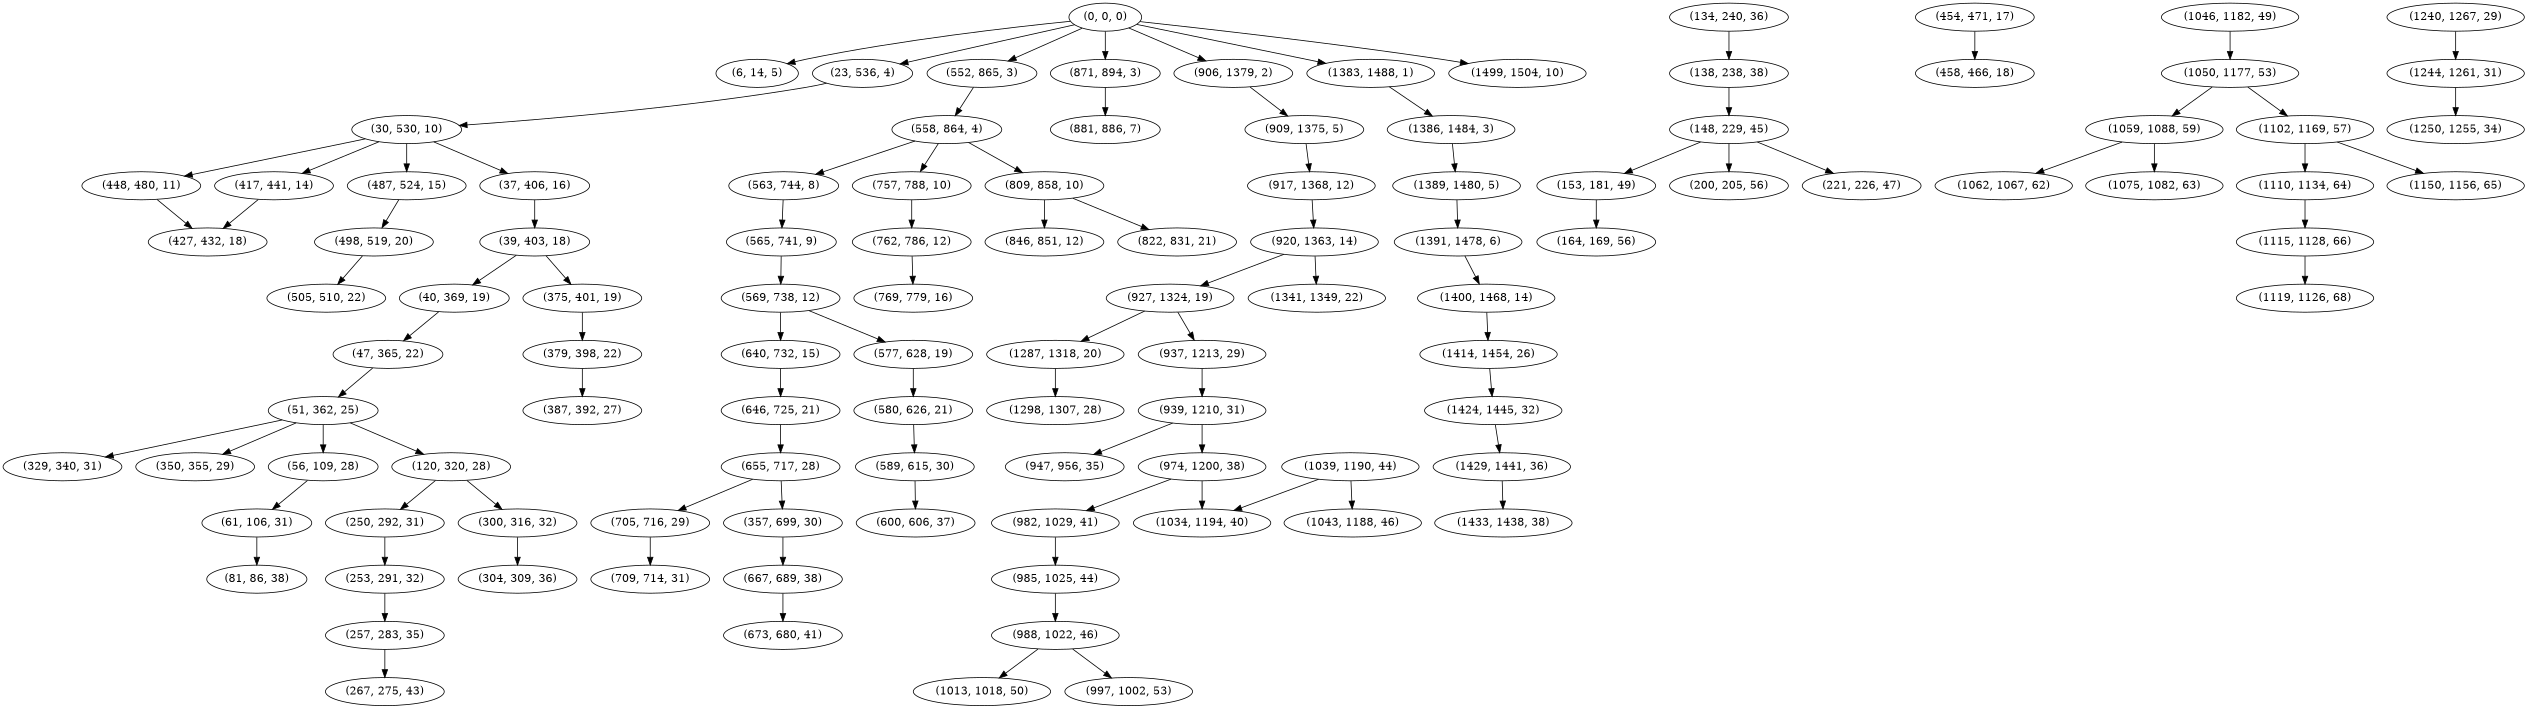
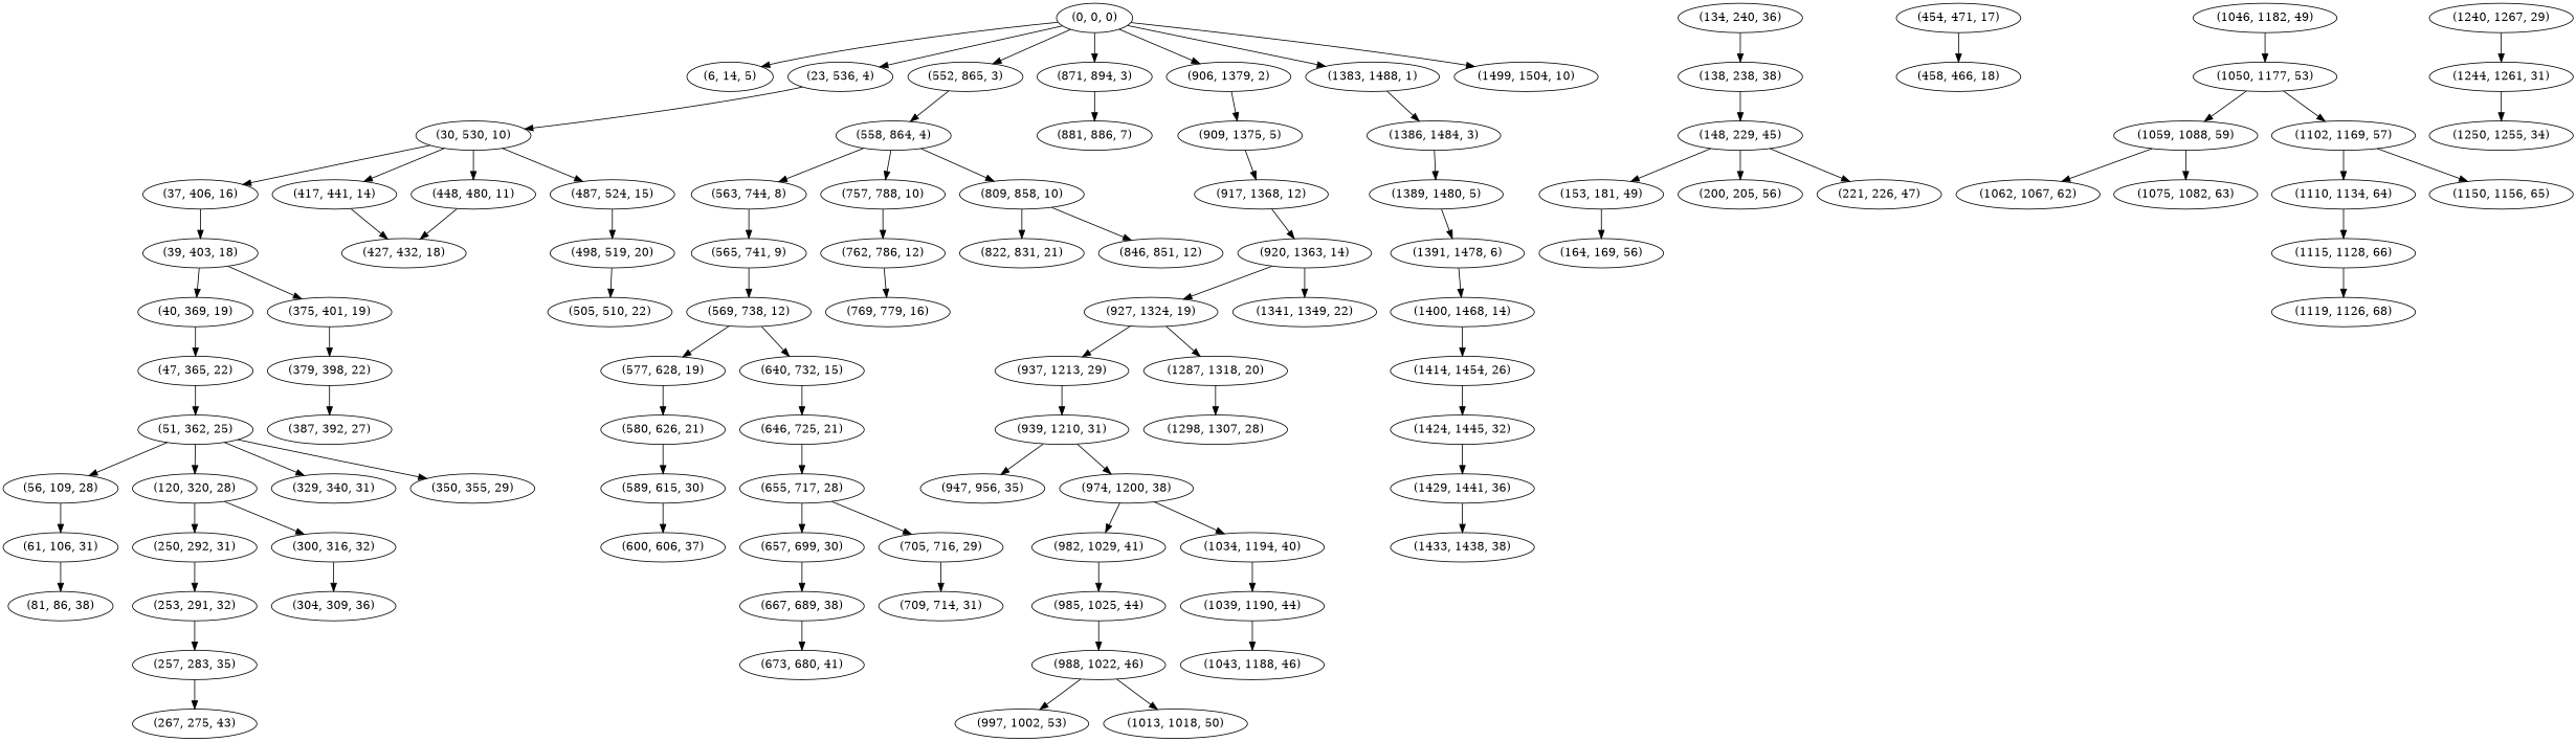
  digraph {
    "(0, 0, 0)"
    "(6, 14, 5)"
    "(23, 536, 4)"
    "(552, 865, 3)"
    "(871, 894, 3)"
    "(906, 1379, 2)"
    "(1383, 1488, 1)"
    "(1499, 1504, 10)"
    "(30, 530, 10)"
    "(558, 864, 4)"
    "(881, 886, 7)"
    "(909, 1375, 5)"
    "(1386, 1484, 3)"
    "(37, 406, 16)"
    "(417, 441, 14)"
    "(448, 480, 11)"
    "(487, 524, 15)"
    "(39, 403, 18)"
    "(427, 432, 18)"
    "(498, 519, 20)"
    "(40, 369, 19)"
    "(375, 401, 19)"
    "(47, 365, 22)"
    "(379, 398, 22)"
    "(51, 362, 25)"
    "(56, 109, 28)"
    "(120, 320, 28)"
    "(329, 340, 31)"
    "(350, 355, 29)"
    "(61, 106, 31)"
    "(250, 292, 31)"
    "(300, 316, 32)"
    "(81, 86, 38)"
    "(134, 240, 36)"
    "(138, 238, 38)"
    "(253, 291, 32)"
    "(304, 309, 36)"
    "(148, 229, 45)"
    "(153, 181, 49)"
    "(200, 205, 56)"
    "(221, 226, 47)"
    "(164, 169, 56)"
    "(257, 283, 35)"
    "(267, 275, 43)"
    "(387, 392, 27)"
    "(454, 471, 17)"
    "(458, 466, 18)"
    "(505, 510, 22)"
    "(563, 744, 8)"
    "(757, 788, 10)"
    "(809, 858, 10)"
    "(565, 741, 9)"
    "(762, 786, 12)"
    "(822, 831, 21)"
    "(846, 851, 12)"
    "(569, 738, 12)"
    "(577, 628, 19)"
    "(640, 732, 15)"
    "(580, 626, 21)"
    "(646, 725, 21)"
    "(589, 615, 30)"
    "(600, 606, 37)"
    "(655, 717, 28)"
-   "(657, 699, 30)" [label="(357, 699, 30)"]
+   "(657, 699, 30)"
    "(705, 716, 29)"
    "(667, 689, 38)"
    "(709, 714, 31)"
    "(673, 680, 41)"
    "(769, 779, 16)"
    "(917, 1368, 12)"
    "(920, 1363, 14)"
    "(927, 1324, 19)"
    "(1341, 1349, 22)"
    "(937, 1213, 29)"
    "(1287, 1318, 20)"
    "(939, 1210, 31)"
    "(1298, 1307, 28)"
    "(947, 956, 35)"
    "(974, 1200, 38)"
    "(982, 1029, 41)"
    "(1034, 1194, 40)"
    "(985, 1025, 44)"
    "(1039, 1190, 44)"
    "(988, 1022, 46)"
    "(997, 1002, 53)"
    "(1013, 1018, 50)"
    "(1043, 1188, 46)"
    "(1046, 1182, 49)"
    "(1050, 1177, 53)"
    "(1059, 1088, 59)"
    "(1102, 1169, 57)"
    "(1062, 1067, 62)"
    "(1075, 1082, 63)"
    "(1110, 1134, 64)"
    "(1150, 1156, 65)"
    "(1115, 1128, 66)"
    "(1119, 1126, 68)"
    "(1240, 1267, 29)"
    "(1244, 1261, 31)"
    "(1250, 1255, 34)"
    "(1389, 1480, 5)"
    "(1391, 1478, 6)"
    "(1400, 1468, 14)"
    "(1414, 1454, 26)"
    "(1424, 1445, 32)"
    "(1429, 1441, 36)"
    "(1433, 1438, 38)"
    "(0, 0, 0)" -> "(6, 14, 5)"
    "(0, 0, 0)" -> "(23, 536, 4)"
    "(0, 0, 0)" -> "(552, 865, 3)"
    "(0, 0, 0)" -> "(871, 894, 3)"
    "(0, 0, 0)" -> "(906, 1379, 2)"
    "(0, 0, 0)" -> "(1383, 1488, 1)"
    "(0, 0, 0)" -> "(1499, 1504, 10)"
    "(23, 536, 4)" -> "(30, 530, 10)"
    "(552, 865, 3)" -> "(558, 864, 4)"
    "(871, 894, 3)" -> "(881, 886, 7)"
    "(906, 1379, 2)" -> "(909, 1375, 5)"
    "(1383, 1488, 1)" -> "(1386, 1484, 3)"
    "(30, 530, 10)" -> "(37, 406, 16)"
    "(30, 530, 10)" -> "(417, 441, 14)"
    "(30, 530, 10)" -> "(448, 480, 11)"
    "(30, 530, 10)" -> "(487, 524, 15)"
    "(558, 864, 4)" -> "(563, 744, 8)"
    "(558, 864, 4)" -> "(757, 788, 10)"
    "(558, 864, 4)" -> "(809, 858, 10)"
    "(909, 1375, 5)" -> "(917, 1368, 12)"
    "(1386, 1484, 3)" -> "(1389, 1480, 5)"
    "(37, 406, 16)" -> "(39, 403, 18)"
    "(417, 441, 14)" -> "(427, 432, 18)"
    "(448, 480, 11)" -> "(427, 432, 18)"
    "(487, 524, 15)" -> "(498, 519, 20)"
    "(39, 403, 18)" -> "(40, 369, 19)"
    "(39, 403, 18)" -> "(375, 401, 19)"
    "(498, 519, 20)" -> "(505, 510, 22)"
    "(40, 369, 19)" -> "(47, 365, 22)"
    "(375, 401, 19)" -> "(379, 398, 22)"
    "(47, 365, 22)" -> "(51, 362, 25)"
    "(379, 398, 22)" -> "(387, 392, 27)"
    "(51, 362, 25)" -> "(56, 109, 28)"
    "(51, 362, 25)" -> "(120, 320, 28)"
    "(51, 362, 25)" -> "(329, 340, 31)"
    "(51, 362, 25)" -> "(350, 355, 29)"
    "(56, 109, 28)" -> "(61, 106, 31)"
    "(120, 320, 28)" -> "(250, 292, 31)"
    "(120, 320, 28)" -> "(300, 316, 32)"
    "(61, 106, 31)" -> "(81, 86, 38)"
    "(250, 292, 31)" -> "(253, 291, 32)"
    "(300, 316, 32)" -> "(304, 309, 36)"
    "(134, 240, 36)" -> "(138, 238, 38)"
    "(138, 238, 38)" -> "(148, 229, 45)"
    "(253, 291, 32)" -> "(257, 283, 35)"
    "(148, 229, 45)" -> "(153, 181, 49)"
    "(148, 229, 45)" -> "(200, 205, 56)"
    "(148, 229, 45)" -> "(221, 226, 47)"
    "(153, 181, 49)" -> "(164, 169, 56)"
    "(257, 283, 35)" -> "(267, 275, 43)"
    "(454, 471, 17)" -> "(458, 466, 18)"
    "(563, 744, 8)" -> "(565, 741, 9)"
    "(757, 788, 10)" -> "(762, 786, 12)"
    "(809, 858, 10)" -> "(822, 831, 21)"
    "(809, 858, 10)" -> "(846, 851, 12)"
    "(565, 741, 9)" -> "(569, 738, 12)"
    "(762, 786, 12)" -> "(769, 779, 16)"
    "(569, 738, 12)" -> "(577, 628, 19)"
    "(569, 738, 12)" -> "(640, 732, 15)"
    "(577, 628, 19)" -> "(580, 626, 21)"
    "(640, 732, 15)" -> "(646, 725, 21)"
    "(580, 626, 21)" -> "(589, 615, 30)"
    "(646, 725, 21)" -> "(655, 717, 28)"
    "(589, 615, 30)" -> "(600, 606, 37)"
    "(655, 717, 28)" -> "(657, 699, 30)"
    "(655, 717, 28)" -> "(705, 716, 29)"
    "(657, 699, 30)" -> "(667, 689, 38)"
    "(705, 716, 29)" -> "(709, 714, 31)"
    "(667, 689, 38)" -> "(673, 680, 41)"
    "(917, 1368, 12)" -> "(920, 1363, 14)"
    "(920, 1363, 14)" -> "(927, 1324, 19)"
    "(920, 1363, 14)" -> "(1341, 1349, 22)"
    "(927, 1324, 19)" -> "(937, 1213, 29)"
    "(927, 1324, 19)" -> "(1287, 1318, 20)"
    "(937, 1213, 29)" -> "(939, 1210, 31)"
    "(1287, 1318, 20)" -> "(1298, 1307, 28)"
    "(939, 1210, 31)" -> "(947, 956, 35)"
    "(939, 1210, 31)" -> "(974, 1200, 38)"
    "(974, 1200, 38)" -> "(982, 1029, 41)"
    "(974, 1200, 38)" -> "(1034, 1194, 40)"
    "(982, 1029, 41)" -> "(985, 1025, 44)"
-   "(1039, 1190, 44)" -> "(1034, 1194, 40)"
+   "(1034, 1194, 40)" -> "(1039, 1190, 44)"
    "(985, 1025, 44)" -> "(988, 1022, 46)"
    "(1039, 1190, 44)" -> "(1043, 1188, 46)"
    "(988, 1022, 46)" -> "(997, 1002, 53)"
    "(988, 1022, 46)" -> "(1013, 1018, 50)"
    "(1046, 1182, 49)" -> "(1050, 1177, 53)"
    "(1050, 1177, 53)" -> "(1059, 1088, 59)"
    "(1050, 1177, 53)" -> "(1102, 1169, 57)"
    "(1059, 1088, 59)" -> "(1062, 1067, 62)"
    "(1059, 1088, 59)" -> "(1075, 1082, 63)"
    "(1102, 1169, 57)" -> "(1110, 1134, 64)"
    "(1102, 1169, 57)" -> "(1150, 1156, 65)"
    "(1110, 1134, 64)" -> "(1115, 1128, 66)"
    "(1115, 1128, 66)" -> "(1119, 1126, 68)"
    "(1240, 1267, 29)" -> "(1244, 1261, 31)"
    "(1244, 1261, 31)" -> "(1250, 1255, 34)"
    "(1389, 1480, 5)" -> "(1391, 1478, 6)"
    "(1391, 1478, 6)" -> "(1400, 1468, 14)"
    "(1400, 1468, 14)" -> "(1414, 1454, 26)"
    "(1414, 1454, 26)" -> "(1424, 1445, 32)"
    "(1424, 1445, 32)" -> "(1429, 1441, 36)"
    "(1429, 1441, 36)" -> "(1433, 1438, 38)"
  }
